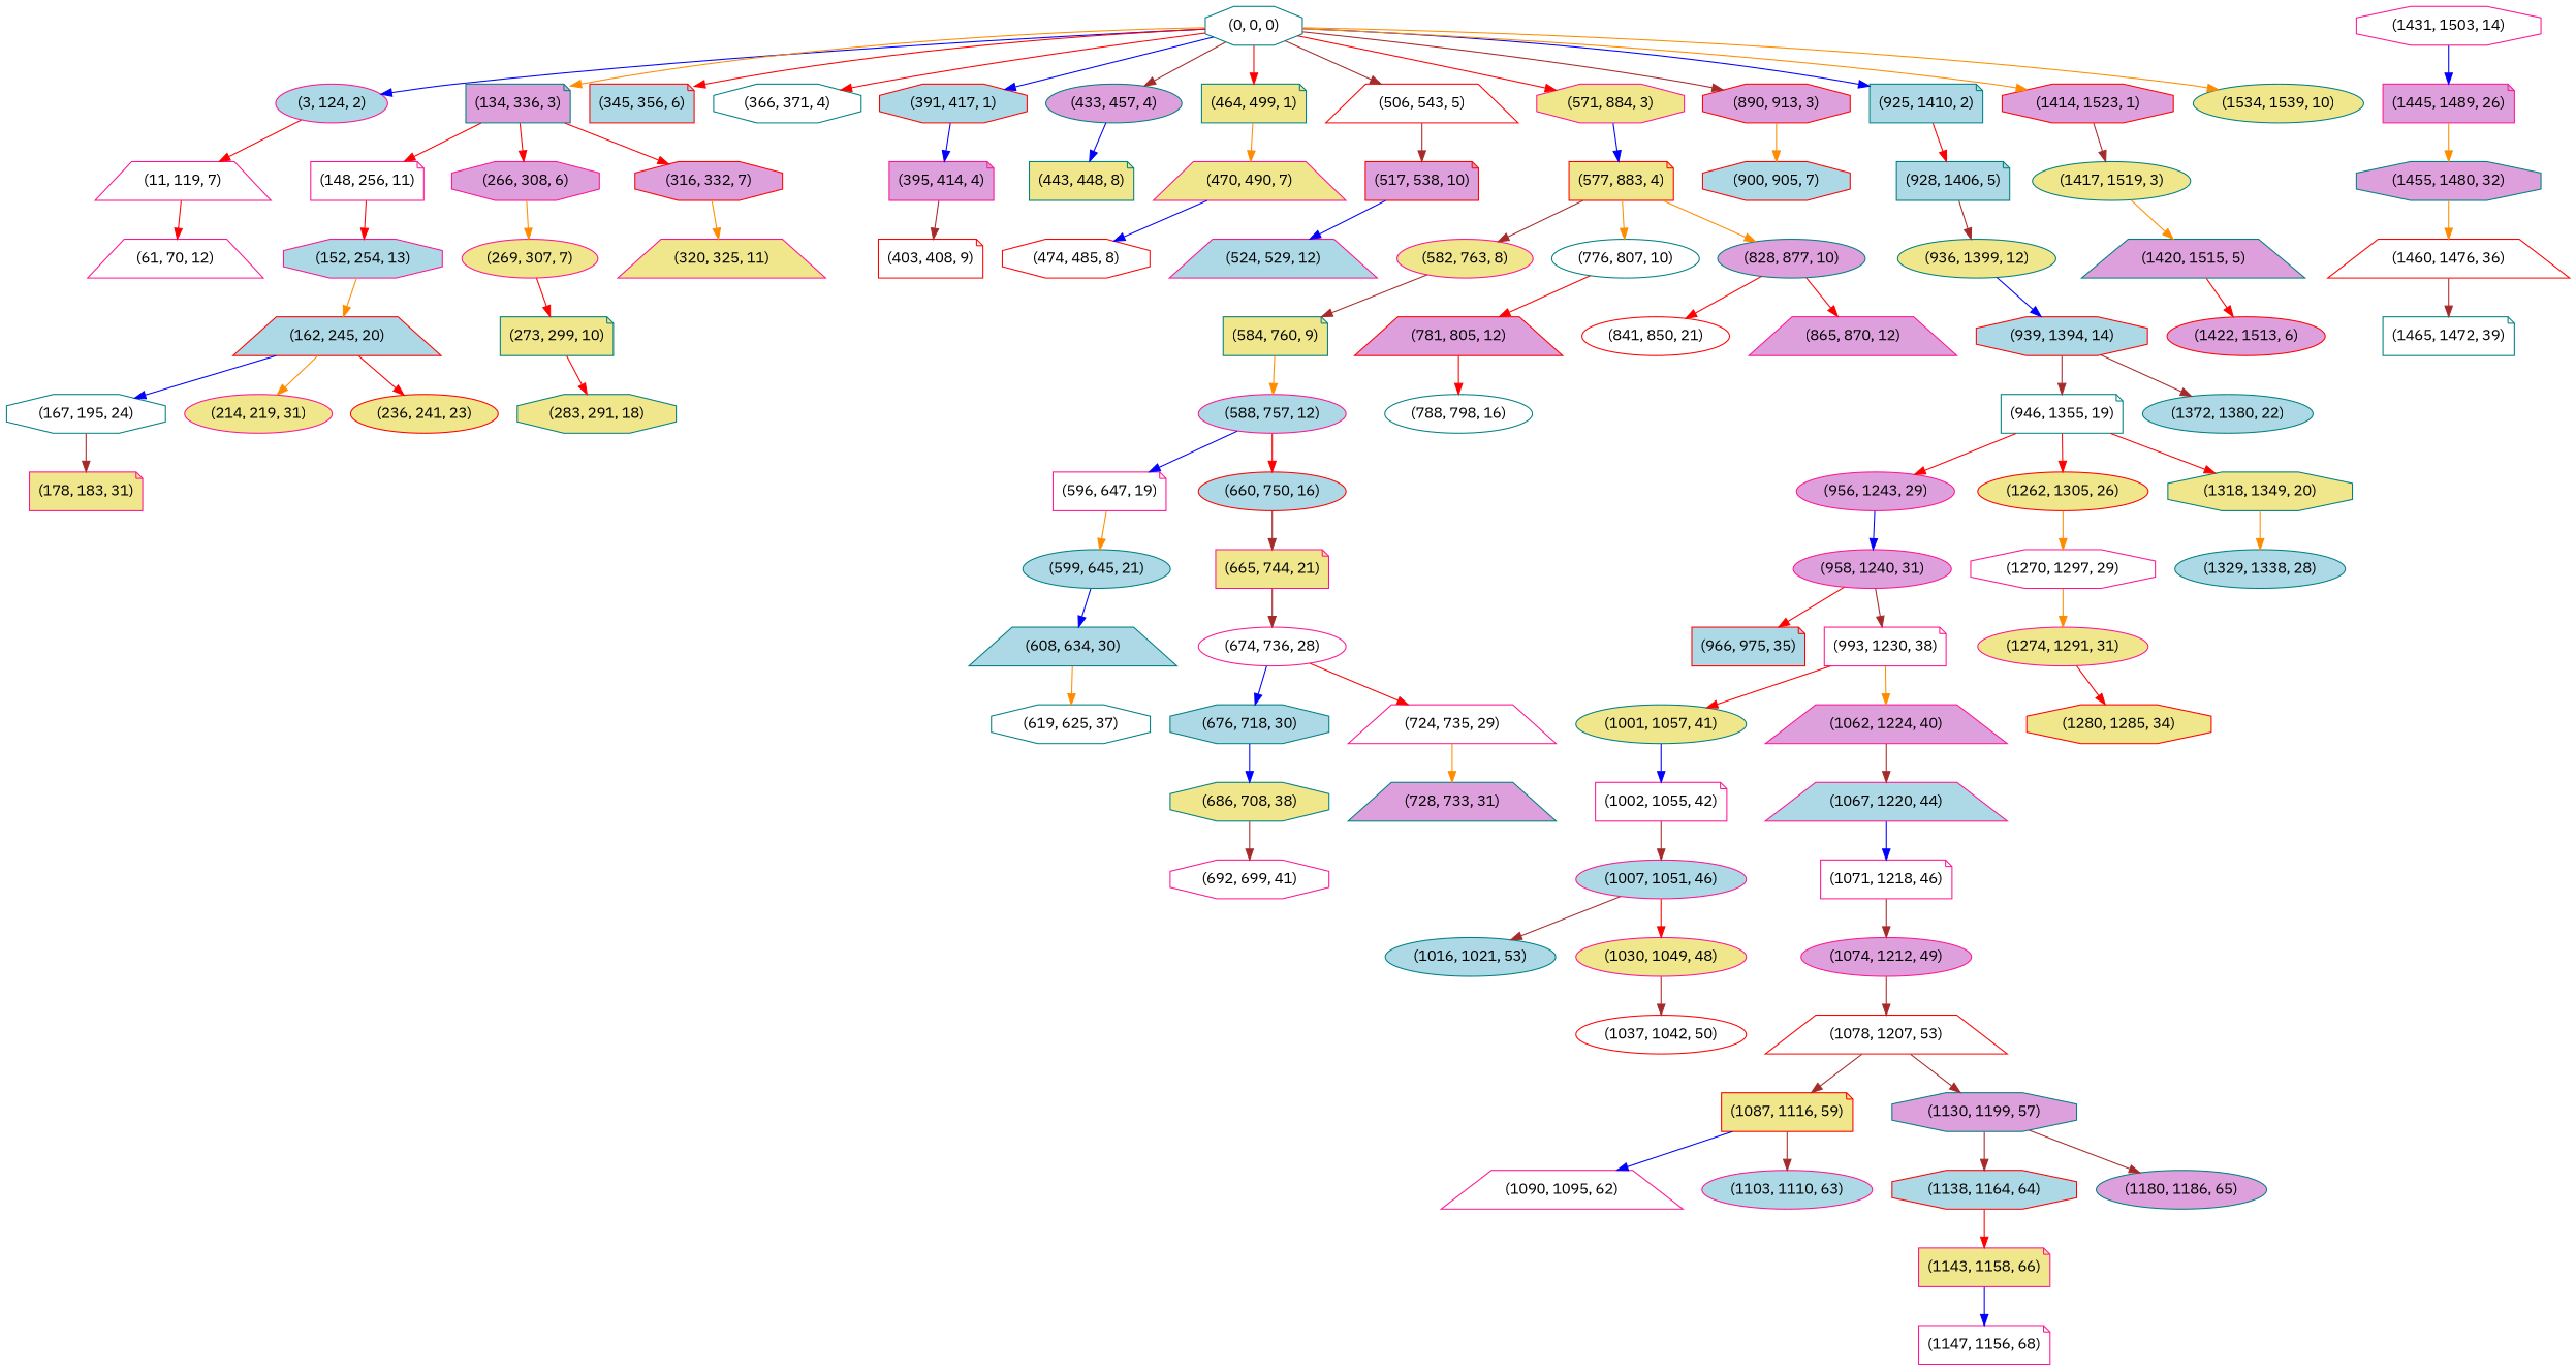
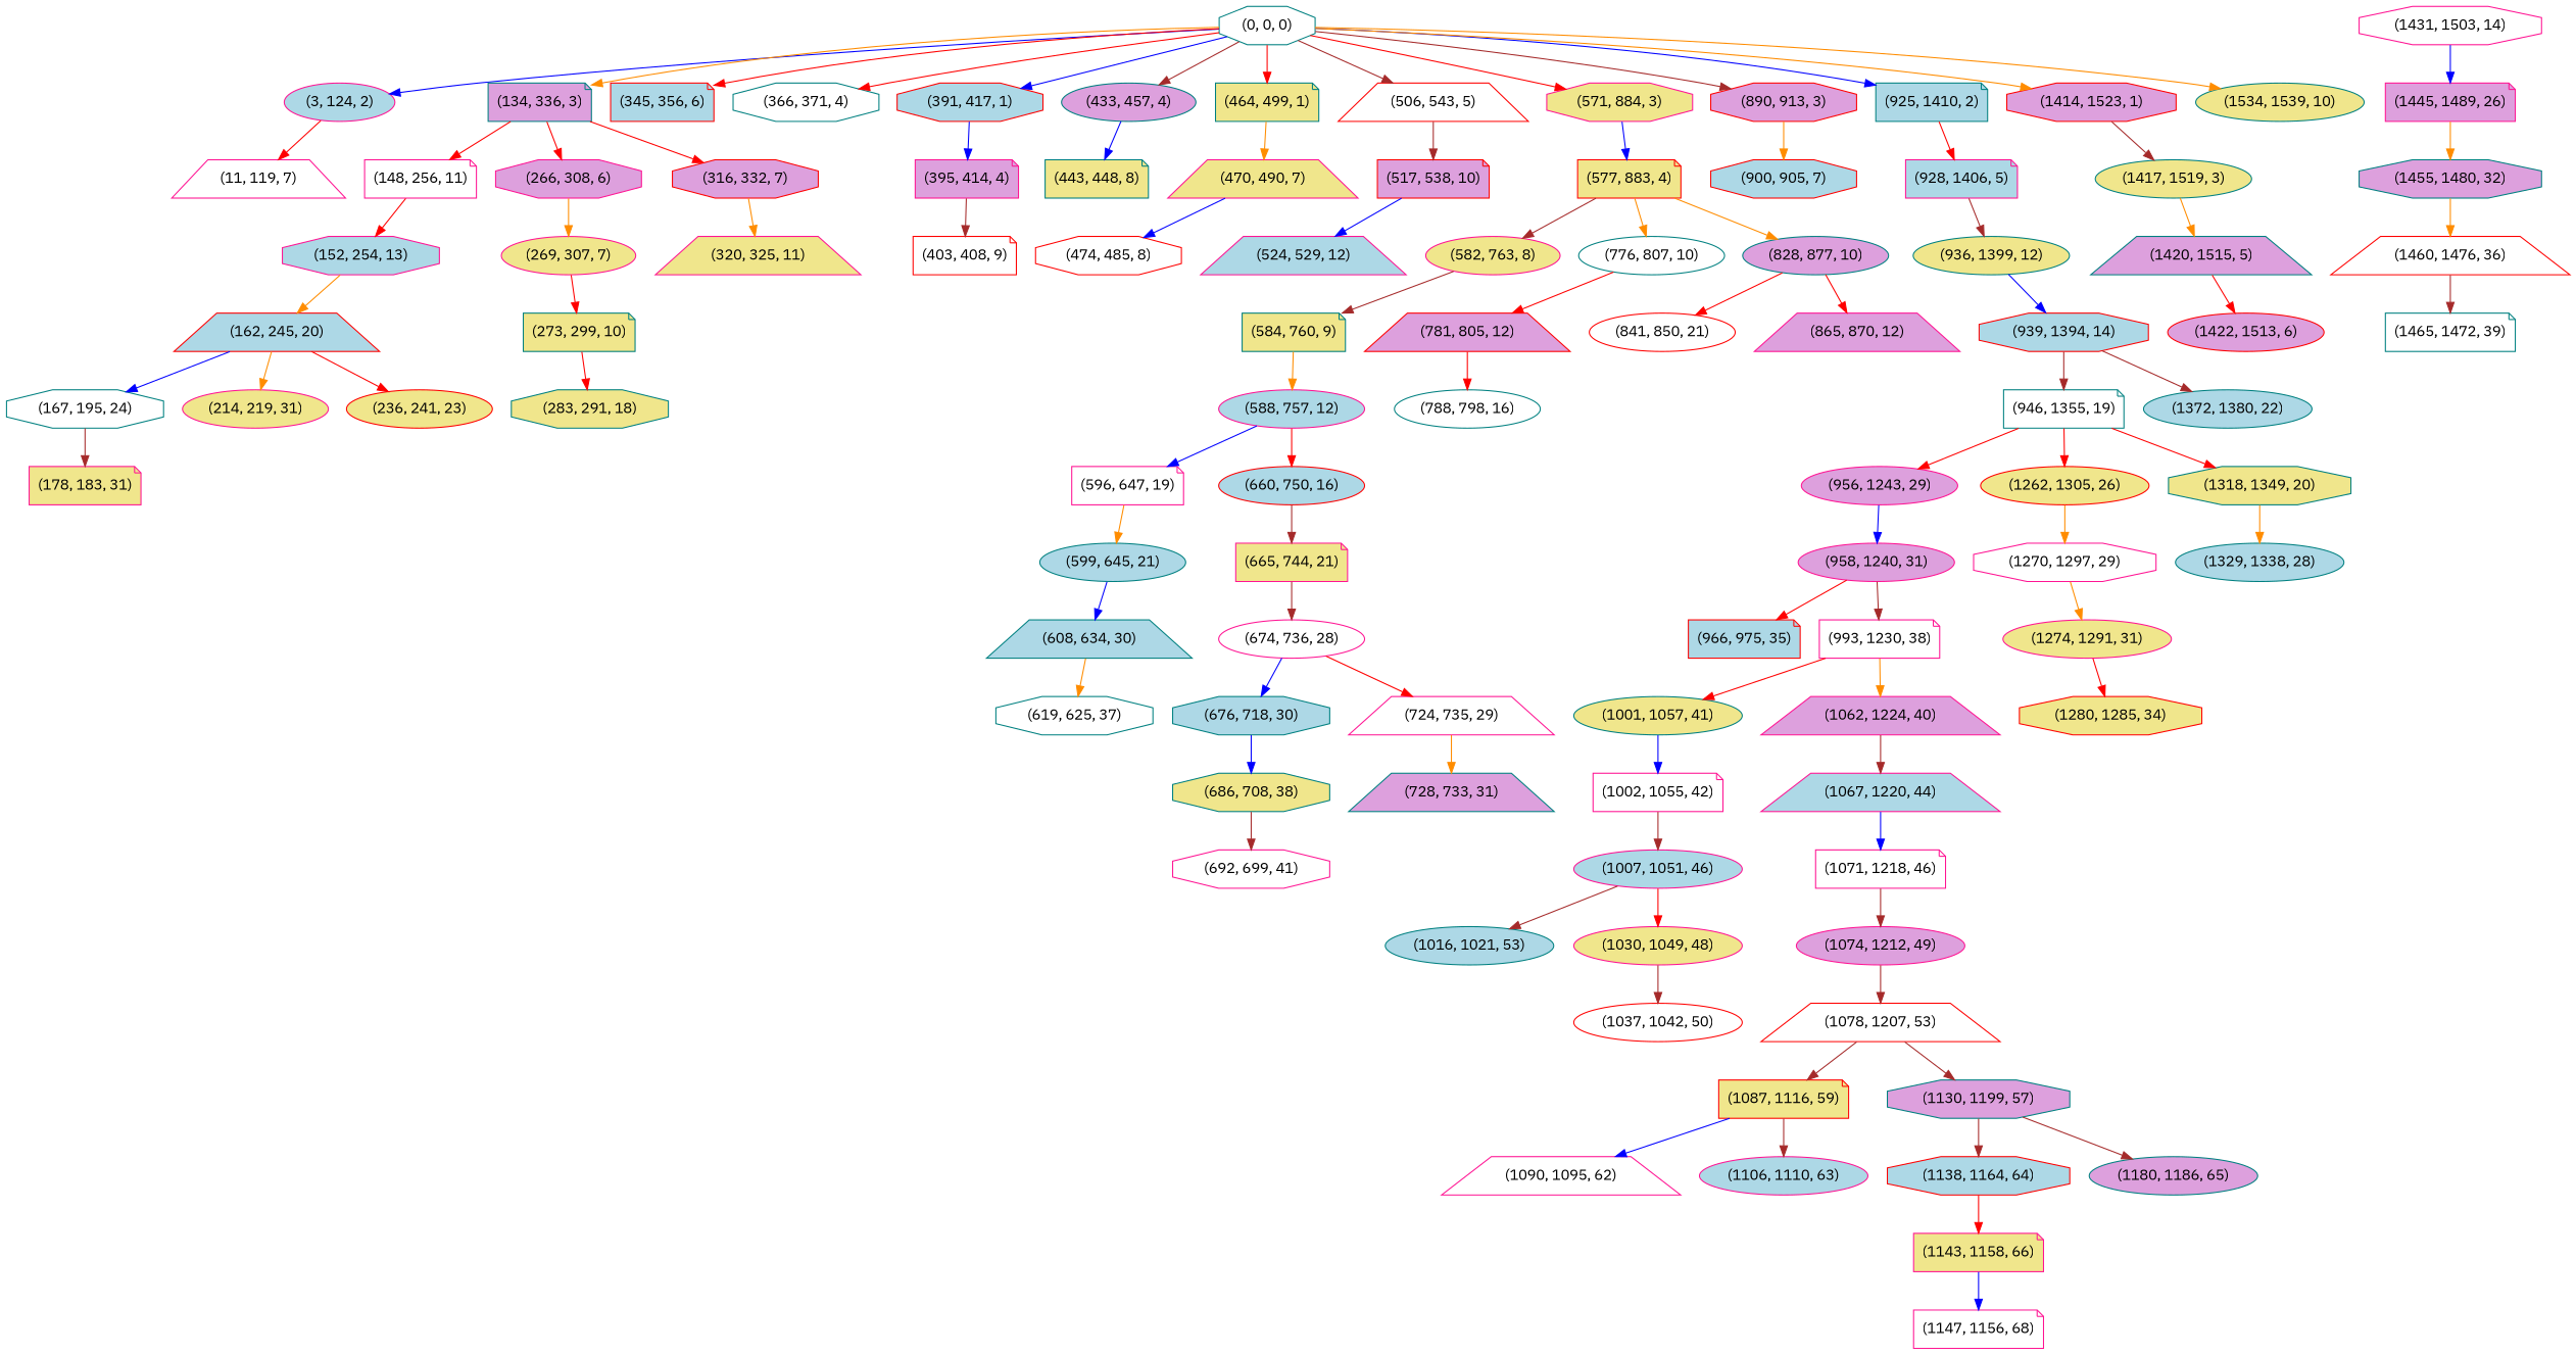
  digraph {
    fontname="IBM Plex Sans"
    node [color=deeppink fillcolor=white fontname="IBM Plex Sans" shape=ellipse style=filled]
    edge [color=red fontname="IBM Plex Sans"]
    "(0, 0, 0)" [color=teal shape=octagon]
    "(3, 124, 2)" [fillcolor=lightblue]
    "(134, 336, 3)" [color=teal fillcolor=plum shape=note]
    "(345, 356, 6)" [color=red fillcolor=lightblue shape=note]
    "(366, 371, 4)" [color=teal shape=octagon]
    "(391, 417, 1)" [color=red fillcolor=lightblue shape=octagon]
    "(433, 457, 4)" [color=teal fillcolor=plum]
    "(464, 499, 1)" [color=teal fillcolor=khaki shape=note]
    "(506, 543, 5)" [color=red shape=trapezium]
    "(571, 884, 3)" [fillcolor=khaki shape=octagon]
    "(890, 913, 3)" [color=red fillcolor=plum shape=octagon]
    "(925, 1410, 2)" [color=teal fillcolor=lightblue shape=note]
    "(1414, 1523, 1)" [color=red fillcolor=plum shape=octagon]
    "(1534, 1539, 10)" [color=teal fillcolor=khaki]
    "(11, 119, 7)" [shape=trapezium]
    "(148, 256, 11)" [shape=note]
    "(266, 308, 6)" [fillcolor=plum shape=octagon]
    "(316, 332, 7)" [color=red fillcolor=plum shape=octagon]
    "(395, 414, 4)" [fillcolor=plum shape=note]
    "(443, 448, 8)" [color=teal fillcolor=khaki shape=note]
    "(470, 490, 7)" [fillcolor=khaki shape=trapezium]
    "(517, 538, 10)" [color=red fillcolor=plum shape=note]
    "(577, 883, 4)" [color=red fillcolor=khaki shape=note]
    "(900, 905, 7)" [color=red fillcolor=lightblue shape=octagon]
-   "(928, 1406, 5)" [color=teal fillcolor=lightblue shape=note]
+   "(928, 1406, 5)" [fillcolor=lightblue shape=note]
    "(1417, 1519, 3)" [color=teal fillcolor=khaki]
-   "(61, 70, 12)" [shape=trapezium]
    "(152, 254, 13)" [fillcolor=lightblue shape=octagon]
    "(269, 307, 7)" [fillcolor=khaki]
    "(320, 325, 11)" [fillcolor=khaki shape=trapezium]
    "(162, 245, 20)" [color=red fillcolor=lightblue shape=trapezium]
    "(167, 195, 24)" [color=teal shape=octagon]
    "(214, 219, 31)" [fillcolor=khaki]
    "(236, 241, 23)" [color=red fillcolor=khaki]
    "(178, 183, 31)" [fillcolor=khaki shape=note]
    "(273, 299, 10)" [color=teal fillcolor=khaki shape=note]
    "(283, 291, 18)" [color=teal fillcolor=khaki shape=octagon]
    "(403, 408, 9)" [color=red shape=note]
    "(474, 485, 8)" [color=red shape=octagon]
    "(524, 529, 12)" [fillcolor=lightblue shape=trapezium]
    "(582, 763, 8)" [fillcolor=khaki]
    "(776, 807, 10)" [color=teal]
    "(828, 877, 10)" [color=teal fillcolor=plum]
    "(584, 760, 9)" [color=teal fillcolor=khaki shape=note]
    "(781, 805, 12)" [color=red fillcolor=plum shape=trapezium]
    "(841, 850, 21)" [color=red]
    "(865, 870, 12)" [fillcolor=plum shape=trapezium]
    "(588, 757, 12)" [fillcolor=lightblue]
    "(596, 647, 19)" [shape=note]
    "(660, 750, 16)" [color=red fillcolor=lightblue]
    "(599, 645, 21)" [color=teal fillcolor=lightblue]
    "(665, 744, 21)" [fillcolor=khaki shape=note]
    "(608, 634, 30)" [color=teal fillcolor=lightblue shape=trapezium]
    "(619, 625, 37)" [color=teal shape=octagon]
    "(674, 736, 28)"
    "(676, 718, 30)" [color=teal fillcolor=lightblue shape=octagon]
    "(724, 735, 29)" [shape=trapezium]
    "(686, 708, 38)" [color=teal fillcolor=khaki shape=octagon]
    "(728, 733, 31)" [color=teal fillcolor=plum shape=trapezium]
    "(692, 699, 41)" [shape=octagon]
    "(788, 798, 16)" [color=teal]
    "(936, 1399, 12)" [color=teal fillcolor=khaki]
    "(939, 1394, 14)" [color=red fillcolor=lightblue shape=octagon]
    "(946, 1355, 19)" [color=teal shape=note]
    "(1372, 1380, 22)" [color=teal fillcolor=lightblue]
    "(956, 1243, 29)" [fillcolor=plum]
    "(1262, 1305, 26)" [color=red fillcolor=khaki]
    "(1318, 1349, 20)" [color=teal fillcolor=khaki shape=octagon]
    "(958, 1240, 31)" [fillcolor=plum]
    "(1270, 1297, 29)" [shape=octagon]
    "(1329, 1338, 28)" [color=teal fillcolor=lightblue]
    "(966, 975, 35)" [color=red fillcolor=lightblue shape=note]
    "(993, 1230, 38)" [shape=note]
    "(1001, 1057, 41)" [color=teal fillcolor=khaki]
    "(1062, 1224, 40)" [fillcolor=plum shape=trapezium]
    "(1002, 1055, 42)" [shape=note]
    "(1067, 1220, 44)" [fillcolor=lightblue shape=trapezium]
    "(1007, 1051, 46)" [fillcolor=lightblue]
    "(1016, 1021, 53)" [color=teal fillcolor=lightblue]
    "(1030, 1049, 48)" [fillcolor=khaki]
    "(1037, 1042, 50)" [color=red]
    "(1071, 1218, 46)" [shape=note]
    "(1074, 1212, 49)" [fillcolor=plum]
    "(1078, 1207, 53)" [color=red shape=trapezium]
    "(1087, 1116, 59)" [color=red fillcolor=khaki shape=note]
    "(1130, 1199, 57)" [color=teal fillcolor=plum shape=octagon]
    "(1090, 1095, 62)" [shape=trapezium]
-   "(1103, 1110, 63)" [fillcolor=lightblue]
+   "(1103, 1110, 63)" [fillcolor=lightblue label="(1106, 1110, 63)"]
    "(1138, 1164, 64)" [color=red fillcolor=lightblue shape=octagon]
    "(1180, 1186, 65)" [color=teal fillcolor=plum]
    "(1143, 1158, 66)" [fillcolor=khaki shape=note]
    "(1147, 1156, 68)" [shape=note]
    "(1274, 1291, 31)" [fillcolor=khaki]
    "(1280, 1285, 34)" [color=red fillcolor=khaki shape=octagon]
    "(1420, 1515, 5)" [color=teal fillcolor=plum shape=trapezium]
    "(1422, 1513, 6)" [color=red fillcolor=plum]
    "(1431, 1503, 14)" [shape=octagon]
    "(1445, 1489, 26)" [fillcolor=plum shape=note]
    "(1455, 1480, 32)" [color=teal fillcolor=plum shape=octagon]
    "(1460, 1476, 36)" [color=red shape=trapezium]
    "(1465, 1472, 39)" [color=teal shape=note]
    "(0, 0, 0)" -> "(3, 124, 2)" [color=blue]
    "(0, 0, 0)" -> "(134, 336, 3)" [color=darkorange]
    "(0, 0, 0)" -> "(345, 356, 6)"
    "(0, 0, 0)" -> "(366, 371, 4)"
    "(0, 0, 0)" -> "(391, 417, 1)" [color=blue]
    "(0, 0, 0)" -> "(433, 457, 4)" [color=brown]
    "(0, 0, 0)" -> "(464, 499, 1)"
    "(0, 0, 0)" -> "(506, 543, 5)" [color=brown]
    "(0, 0, 0)" -> "(571, 884, 3)"
    "(0, 0, 0)" -> "(890, 913, 3)" [color=brown]
    "(0, 0, 0)" -> "(925, 1410, 2)" [color=blue]
    "(0, 0, 0)" -> "(1414, 1523, 1)" [color=darkorange]
    "(0, 0, 0)" -> "(1534, 1539, 10)" [color=darkorange]
    "(3, 124, 2)" -> "(11, 119, 7)"
    "(134, 336, 3)" -> "(148, 256, 11)"
    "(134, 336, 3)" -> "(266, 308, 6)"
    "(134, 336, 3)" -> "(316, 332, 7)"
    "(391, 417, 1)" -> "(395, 414, 4)" [color=blue]
    "(433, 457, 4)" -> "(443, 448, 8)" [color=blue]
    "(464, 499, 1)" -> "(470, 490, 7)" [color=darkorange]
    "(506, 543, 5)" -> "(517, 538, 10)" [color=brown]
    "(571, 884, 3)" -> "(577, 883, 4)" [color=blue]
    "(890, 913, 3)" -> "(900, 905, 7)" [color=darkorange]
    "(925, 1410, 2)" -> "(928, 1406, 5)"
    "(1414, 1523, 1)" -> "(1417, 1519, 3)" [color=brown]
-   "(11, 119, 7)" -> "(61, 70, 12)"
    "(148, 256, 11)" -> "(152, 254, 13)"
    "(266, 308, 6)" -> "(269, 307, 7)" [color=darkorange]
    "(316, 332, 7)" -> "(320, 325, 11)" [color=darkorange]
    "(395, 414, 4)" -> "(403, 408, 9)" [color=brown]
    "(470, 490, 7)" -> "(474, 485, 8)" [color=blue]
    "(517, 538, 10)" -> "(524, 529, 12)" [color=blue]
    "(577, 883, 4)" -> "(582, 763, 8)" [color=brown]
    "(577, 883, 4)" -> "(776, 807, 10)" [color=darkorange]
    "(577, 883, 4)" -> "(828, 877, 10)" [color=darkorange]
    "(928, 1406, 5)" -> "(936, 1399, 12)" [color=brown]
    "(1417, 1519, 3)" -> "(1420, 1515, 5)" [color=darkorange]
    "(152, 254, 13)" -> "(162, 245, 20)" [color=darkorange]
    "(269, 307, 7)" -> "(273, 299, 10)"
    "(162, 245, 20)" -> "(167, 195, 24)" [color=blue]
    "(162, 245, 20)" -> "(214, 219, 31)" [color=darkorange]
    "(162, 245, 20)" -> "(236, 241, 23)"
    "(167, 195, 24)" -> "(178, 183, 31)" [color=brown]
    "(273, 299, 10)" -> "(283, 291, 18)"
    "(582, 763, 8)" -> "(584, 760, 9)" [color=brown]
    "(776, 807, 10)" -> "(781, 805, 12)"
    "(828, 877, 10)" -> "(841, 850, 21)"
    "(828, 877, 10)" -> "(865, 870, 12)"
    "(584, 760, 9)" -> "(588, 757, 12)" [color=darkorange]
    "(781, 805, 12)" -> "(788, 798, 16)"
    "(588, 757, 12)" -> "(596, 647, 19)" [color=blue]
    "(588, 757, 12)" -> "(660, 750, 16)"
    "(596, 647, 19)" -> "(599, 645, 21)" [color=darkorange]
    "(660, 750, 16)" -> "(665, 744, 21)" [color=brown]
    "(599, 645, 21)" -> "(608, 634, 30)" [color=blue]
    "(665, 744, 21)" -> "(674, 736, 28)" [color=brown]
    "(608, 634, 30)" -> "(619, 625, 37)" [color=darkorange]
    "(674, 736, 28)" -> "(676, 718, 30)" [color=blue]
    "(674, 736, 28)" -> "(724, 735, 29)"
    "(676, 718, 30)" -> "(686, 708, 38)" [color=blue]
    "(724, 735, 29)" -> "(728, 733, 31)" [color=darkorange]
    "(686, 708, 38)" -> "(692, 699, 41)" [color=brown]
    "(936, 1399, 12)" -> "(939, 1394, 14)" [color=blue]
    "(939, 1394, 14)" -> "(946, 1355, 19)" [color=brown]
    "(939, 1394, 14)" -> "(1372, 1380, 22)" [color=brown]
    "(946, 1355, 19)" -> "(956, 1243, 29)"
    "(946, 1355, 19)" -> "(1262, 1305, 26)"
    "(946, 1355, 19)" -> "(1318, 1349, 20)"
    "(956, 1243, 29)" -> "(958, 1240, 31)" [color=blue]
    "(1262, 1305, 26)" -> "(1270, 1297, 29)" [color=darkorange]
    "(1318, 1349, 20)" -> "(1329, 1338, 28)" [color=darkorange]
    "(958, 1240, 31)" -> "(966, 975, 35)"
    "(958, 1240, 31)" -> "(993, 1230, 38)" [color=brown]
    "(1270, 1297, 29)" -> "(1274, 1291, 31)" [color=darkorange]
    "(993, 1230, 38)" -> "(1001, 1057, 41)"
    "(993, 1230, 38)" -> "(1062, 1224, 40)" [color=darkorange]
    "(1001, 1057, 41)" -> "(1002, 1055, 42)" [color=blue]
    "(1062, 1224, 40)" -> "(1067, 1220, 44)" [color=brown]
    "(1002, 1055, 42)" -> "(1007, 1051, 46)" [color=brown]
    "(1067, 1220, 44)" -> "(1071, 1218, 46)" [color=blue]
    "(1007, 1051, 46)" -> "(1016, 1021, 53)" [color=brown]
    "(1007, 1051, 46)" -> "(1030, 1049, 48)"
    "(1030, 1049, 48)" -> "(1037, 1042, 50)" [color=brown]
    "(1071, 1218, 46)" -> "(1074, 1212, 49)" [color=brown]
    "(1074, 1212, 49)" -> "(1078, 1207, 53)" [color=brown]
    "(1078, 1207, 53)" -> "(1087, 1116, 59)" [color=brown]
    "(1078, 1207, 53)" -> "(1130, 1199, 57)" [color=brown]
    "(1087, 1116, 59)" -> "(1090, 1095, 62)" [color=blue]
    "(1087, 1116, 59)" -> "(1103, 1110, 63)" [color=brown]
    "(1130, 1199, 57)" -> "(1138, 1164, 64)" [color=brown]
    "(1130, 1199, 57)" -> "(1180, 1186, 65)" [color=brown]
    "(1138, 1164, 64)" -> "(1143, 1158, 66)"
    "(1143, 1158, 66)" -> "(1147, 1156, 68)" [color=blue]
    "(1274, 1291, 31)" -> "(1280, 1285, 34)"
    "(1420, 1515, 5)" -> "(1422, 1513, 6)"
    "(1431, 1503, 14)" -> "(1445, 1489, 26)" [color=blue]
    "(1445, 1489, 26)" -> "(1455, 1480, 32)" [color=darkorange]
    "(1455, 1480, 32)" -> "(1460, 1476, 36)" [color=darkorange]
    "(1460, 1476, 36)" -> "(1465, 1472, 39)" [color=brown]
  }
